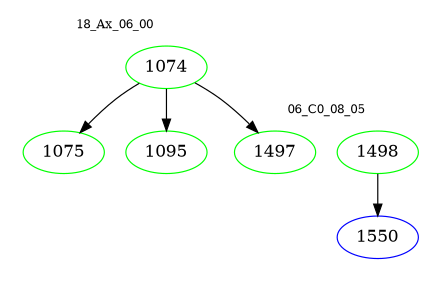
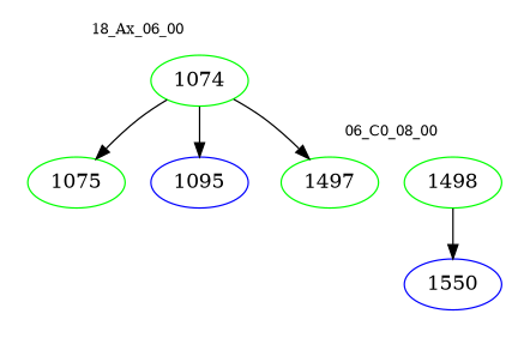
  digraph {
    node [color=green]
    edge [color=black]
    n1 [label=1074]
    n2 [label=1075]
-   n3 [label=1095]
+   n3 [color=blue label=1095]
    n4 [label=1498]
    n5 [label=1497]
    n6 [color=blue label=1550]
    subgraph cluster_1 {
      color=white
      fontsize=10
      label="18_Ax_06_00"
      n1
      n2
      n3
    }
    subgraph cluster_2 {
      color=white
      fontsize=10
-     label="06_C0_08_05"
+     label="06_C0_08_00"
      n4
      n5
      n6
    }
    n1 -> n2
    n1 -> n3
    n1 -> n5
    n4 -> n6
  }
